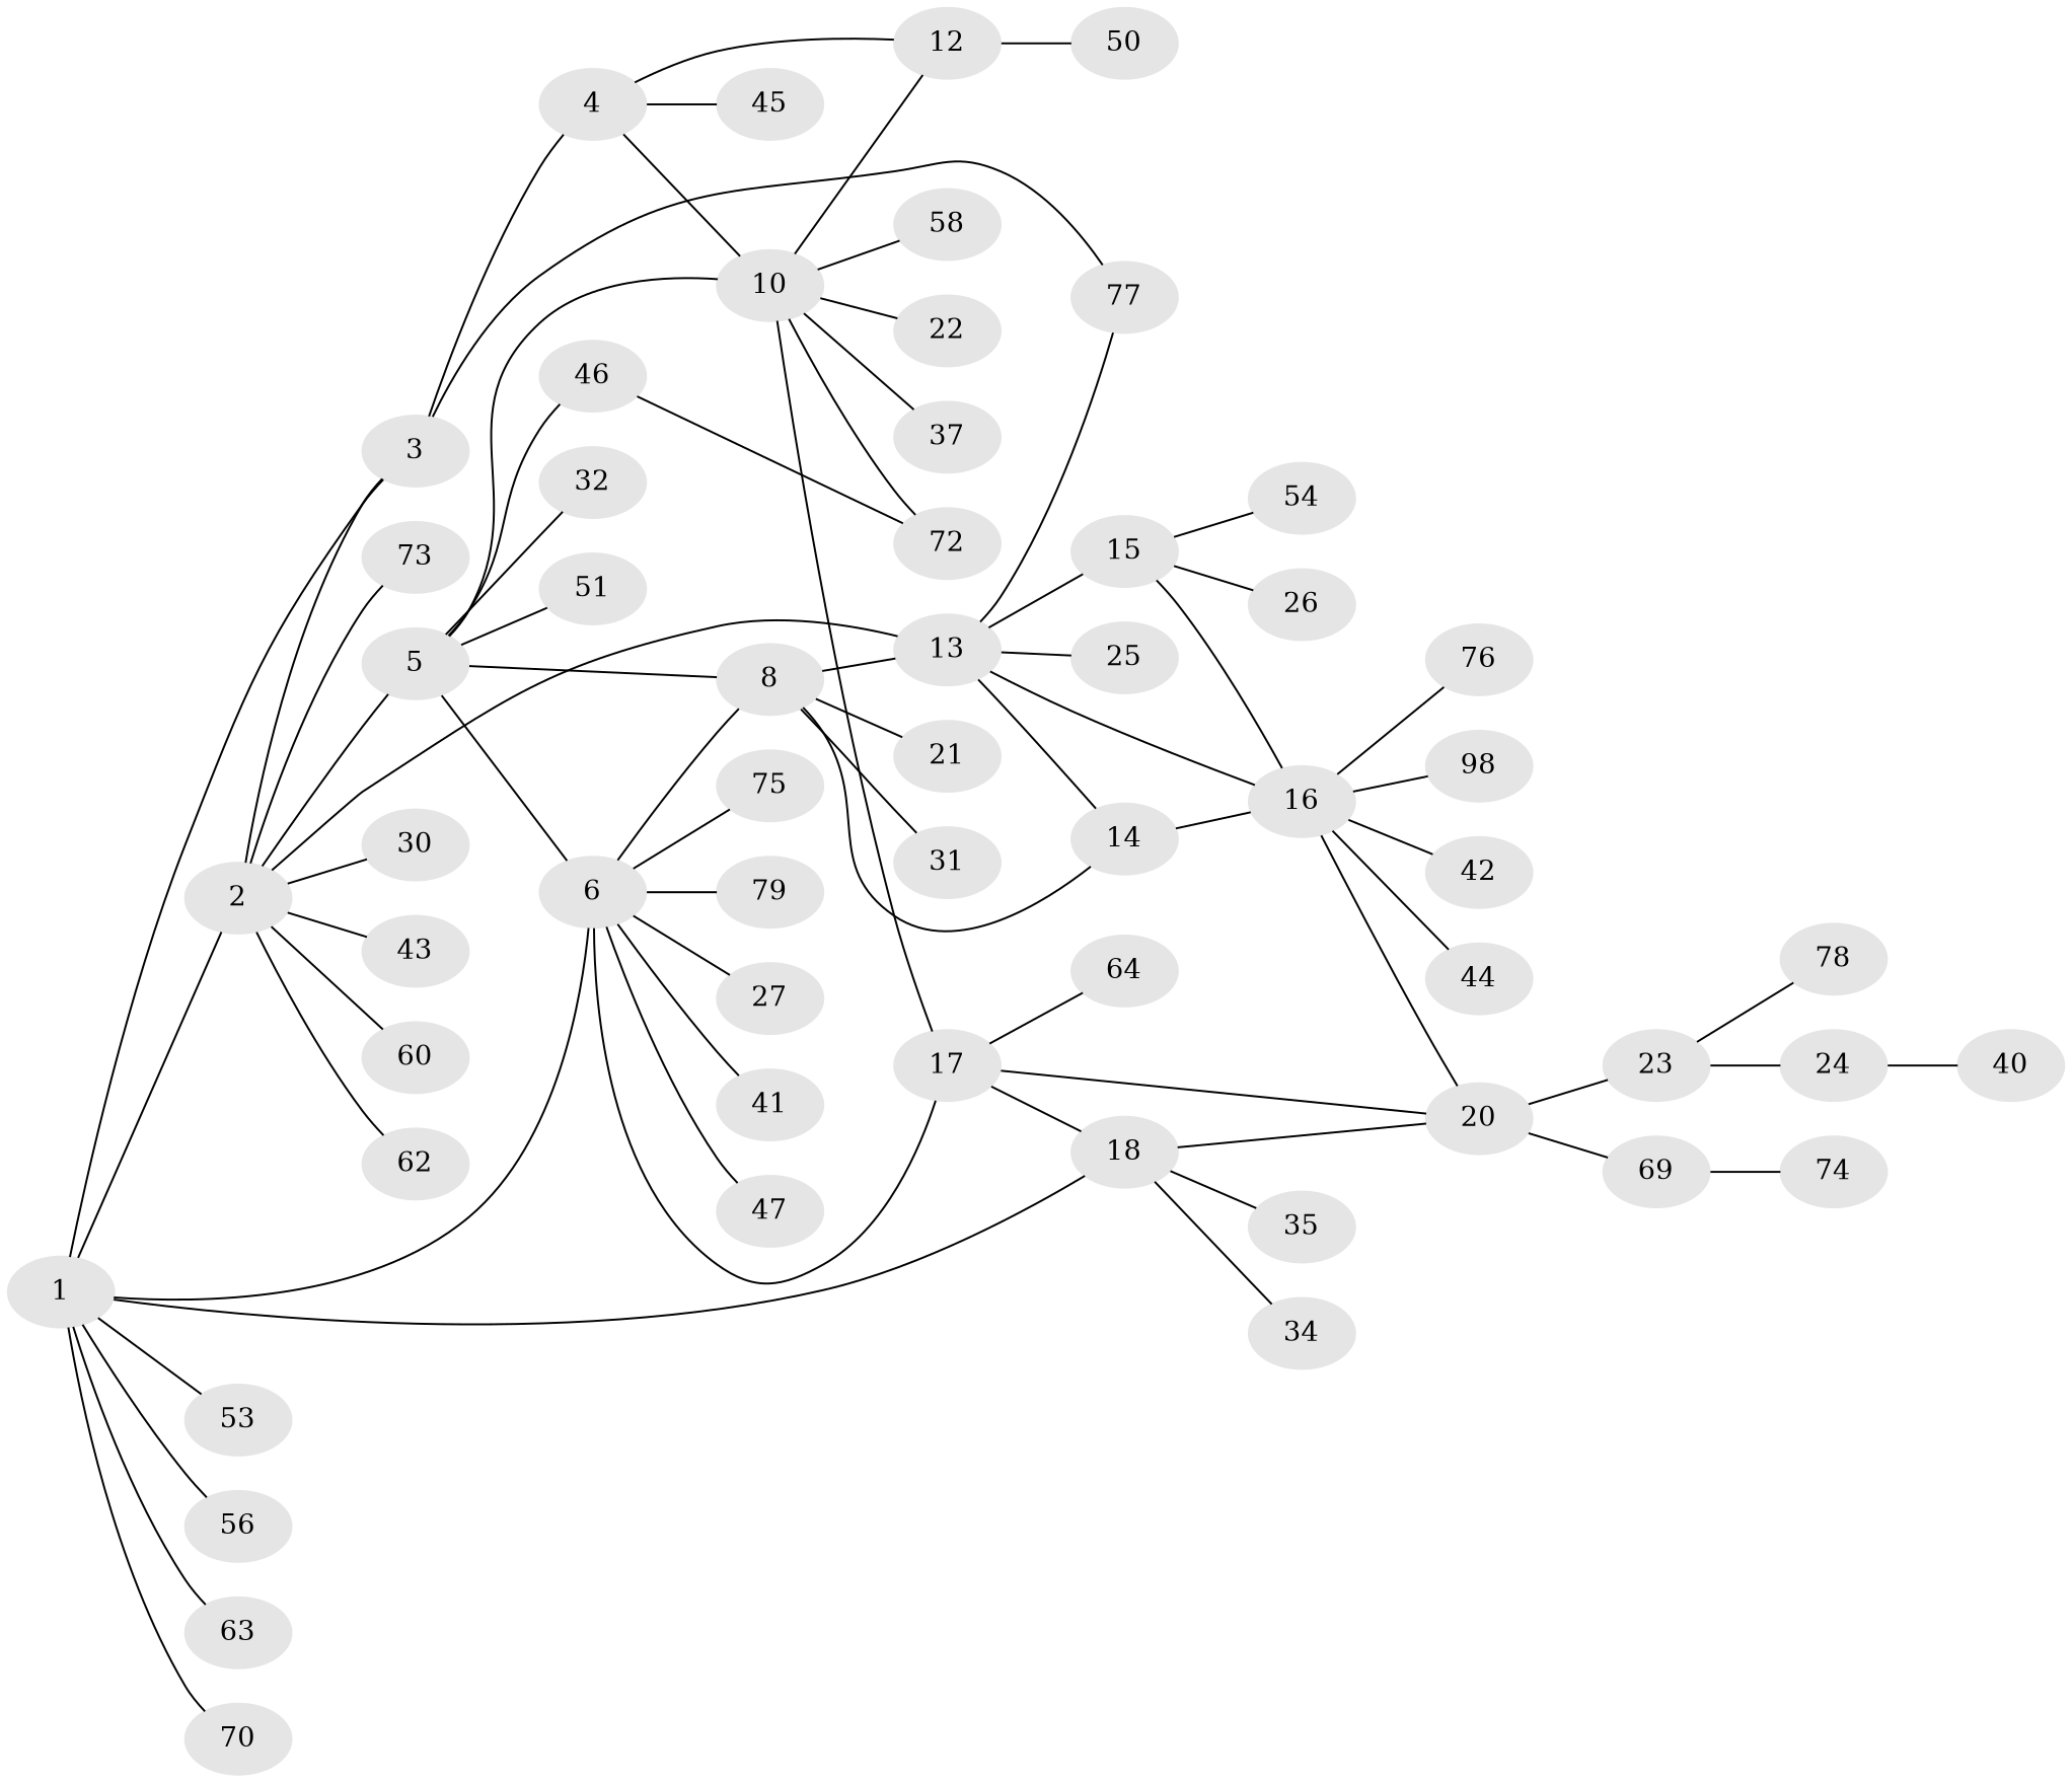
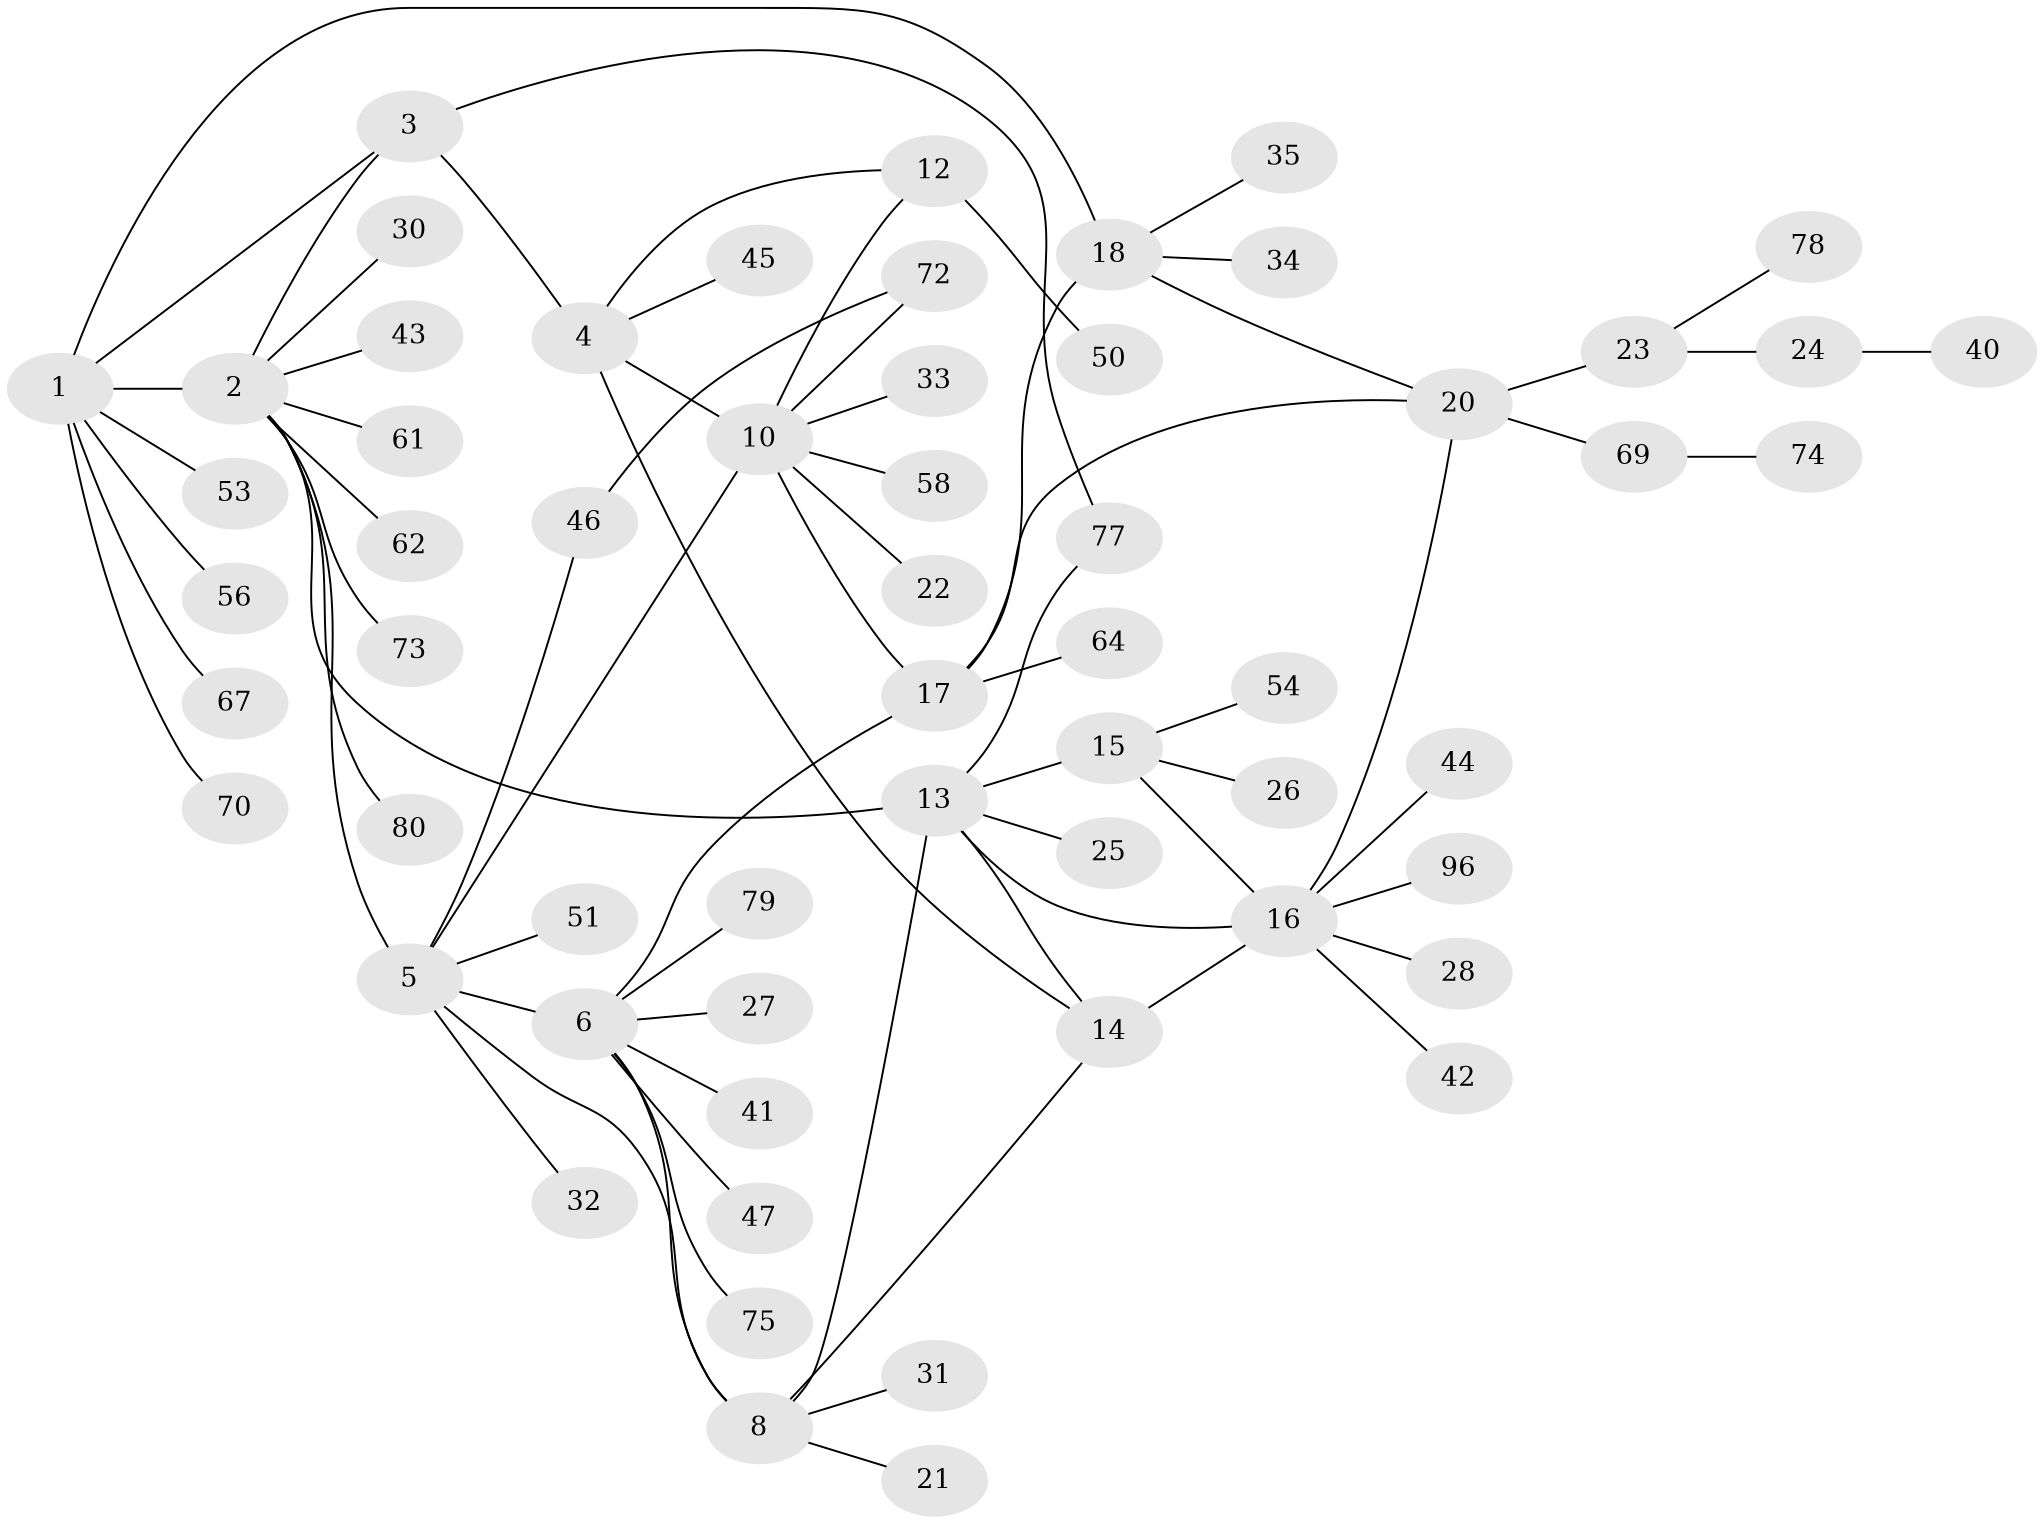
  graph {
    rankdir=LR
    node [color=gray90 style=filled]
    1 [super="+4"]
    2 [super="+39"]
    3 [super="+36"]
    6 [super="+7"]
    18 [super="+19"]
    53
    56
-   67 [label=63]
+   67
    70
    5 [super="+65"]
    13 [super="+68"]
    30
    43 [super="+72"]
-   60
+   60 [label=61]
    62
    73
+   80
    n18 [label=4 super="+33"]
    77
    8 [super="+59"]
    17 [super="+57"]
    27
    41
    47
    75
    79
    20 [super="+66"]
    34
    35 [super="+52"]
    10 [super="+11"]
    32 [super="+61"]
    46 [super="+49"]
    51 [super="+63"]
    14
    15 [super="+29"]
    16 [super="+38"]
    25
    12
    45
    21
    31
    22
-   37
+   37 [label=33]
    58
    n45 [label=72]
    64
    50
    26
    54
-   28 [label=98]
+   28
    42
    44
-   76
+   76 [label=96]
    23 [super="+55"]
    69
    24
    78
    74
    40
    1 -- 2 [weight=2]
    1 -- 3 [weight=2]
-   1 -- 6
    1 -- 18
    1 -- 53
    1 -- 56
    1 -- 67
    1 -- 70
    2 -- 3
    2 -- 5
    2 -- 13
    2 -- 30
    2 -- 43
    2 -- 60
    2 -- 62
    2 -- 73
+   2 -- 80
    3 -- n18
    3 -- 77
    6 -- 8 [weight=2]
    6 -- 17
    6 -- 27
    6 -- 41
    6 -- 47
    6 -- 75
    6 -- 79
    18 -- 20 [weight=2]
    18 -- 34
    18 -- 35
    5 -- 6 [weight=2]
    5 -- 8
    5 -- 10
    5 -- 32
    5 -- 46
    5 -- 51
    13 -- 77
    13 -- 14
    13 -- 15
    13 -- 16
    13 -- 25
    n18 -- 10 [weight=2]
+   n18 -- 14
    n18 -- 12
    n18 -- 45
    8 -- 13
    8 -- 14
    8 -- 21
    8 -- 31
    17 -- 18 [weight=2]
    17 -- 20
    17 -- 64
    20 -- 23
    20 -- 69
    10 -- 17
    10 -- 12 [weight=2]
    10 -- 22
    10 -- 37
    10 -- 58
    10 -- n45
    46 -- n45
    14 -- 16
    15 -- 16
    15 -- 26
    15 -- 54
    16 -- 20
    16 -- 28
    16 -- 42
    16 -- 44
    16 -- 76
    12 -- 50
    23 -- 24
    23 -- 78
    69 -- 74
    24 -- 40
  }
